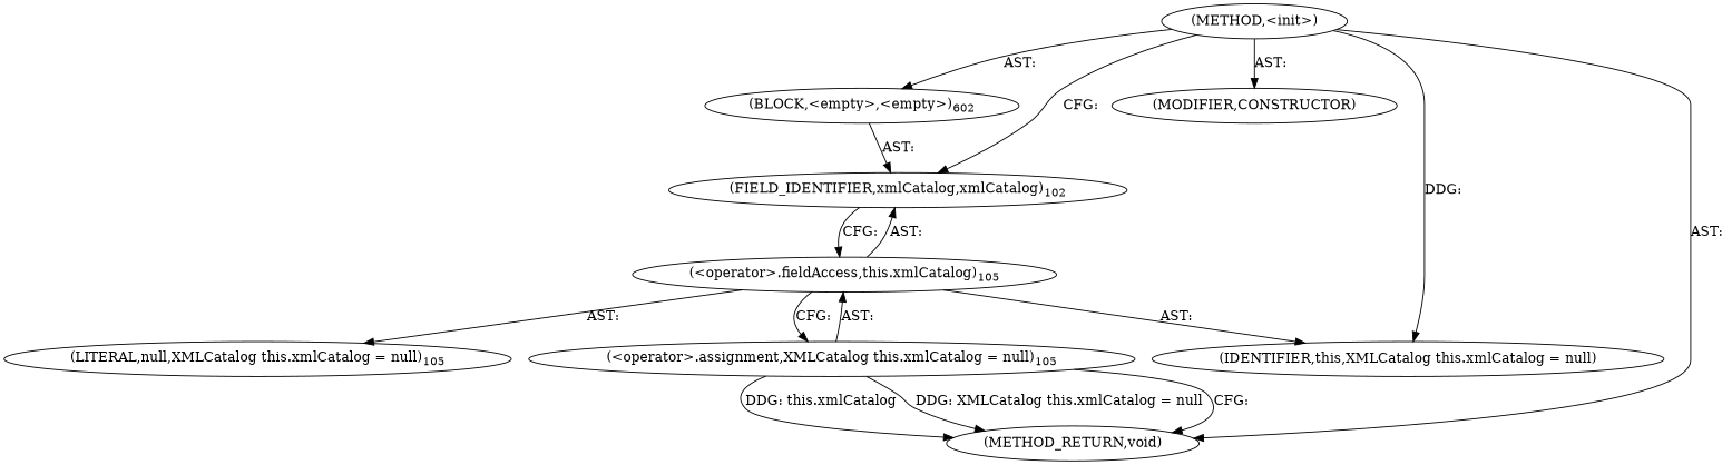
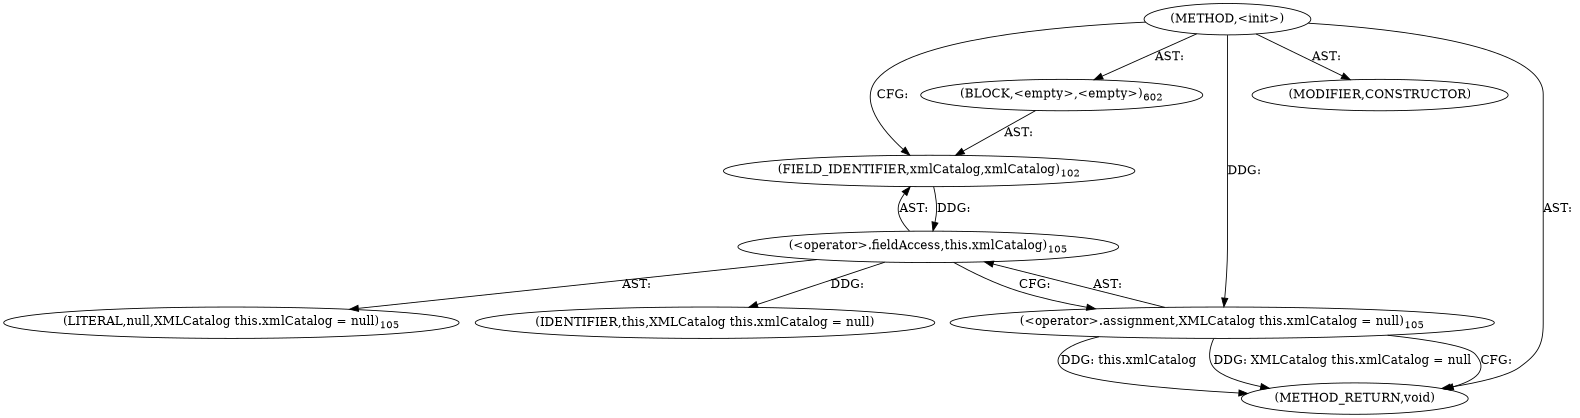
  digraph {
    n1 [label=<(METHOD,&lt;init&gt;)>]
    n2 [label=<(BLOCK,&lt;empty&gt;,&lt;empty&gt;)<SUB>602</SUB>>]
    n3 [label=<(&lt;operator&gt;.assignment,XMLCatalog this.xmlCatalog = null)<SUB>105</SUB>>]
    n4 [label=<(FIELD_IDENTIFIER,xmlCatalog,xmlCatalog)<SUB>102</SUB>>]
    n5 [label=<(MODIFIER,CONSTRUCTOR)>]
    n6 [label=<(METHOD_RETURN,void)>]
    n7 [label=<(&lt;operator&gt;.fieldAccess,this.xmlCatalog)<SUB>105</SUB>>]
    n8 [label=<(LITERAL,null,XMLCatalog this.xmlCatalog = null)<SUB>105</SUB>>]
    n9 [label=<(IDENTIFIER,this,XMLCatalog this.xmlCatalog = null)>]
    n1 -> n2 [label="AST: "]
-   n1 -> n9 [label="DDG: "]
+   n1 -> n3 [label="DDG: "]
    n1 -> n4 [label="CFG: "]
    n1 -> n5 [label="AST: "]
    n1 -> n6 [label="AST: "]
    n2 -> n4 [label="AST: "]
    n3 -> n6 [label="CFG: "]
    n3 -> n6 [label="DDG: this.xmlCatalog"]
    n3 -> n6 [label="DDG: XMLCatalog this.xmlCatalog = null"]
    n3 -> n7 [label="AST: "]
-   n4 -> n7 [label="CFG: "]
+   n4 -> n7 [label="DDG: "]
    n7 -> n3 [label="CFG: "]
    n7 -> n4 [label="AST: "]
    n7 -> n8 [label="AST: "]
-   n7 -> n9 [label="AST: "]
+   n7 -> n9 [label="DDG: "]
  }
